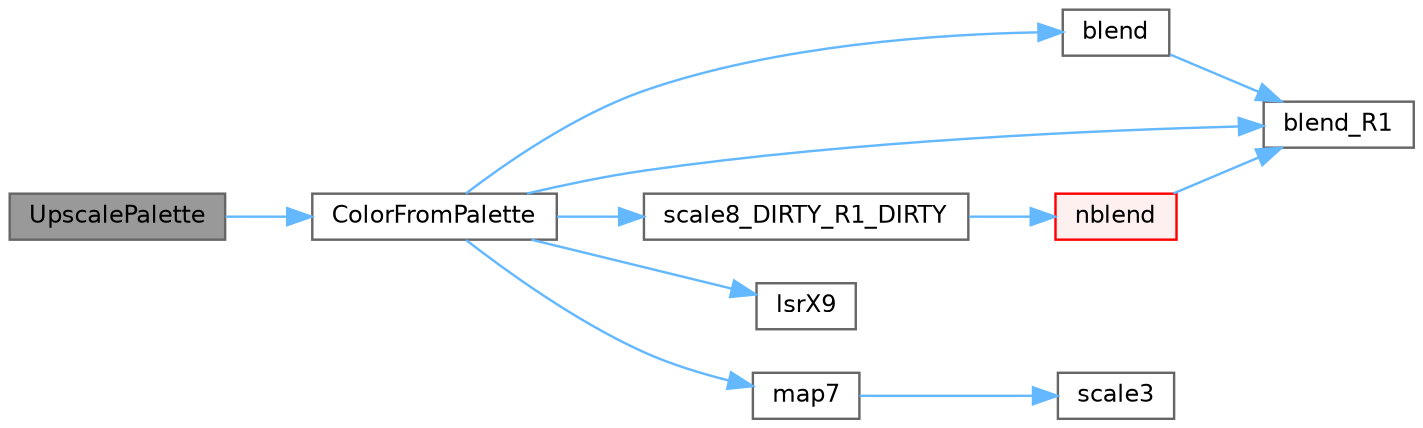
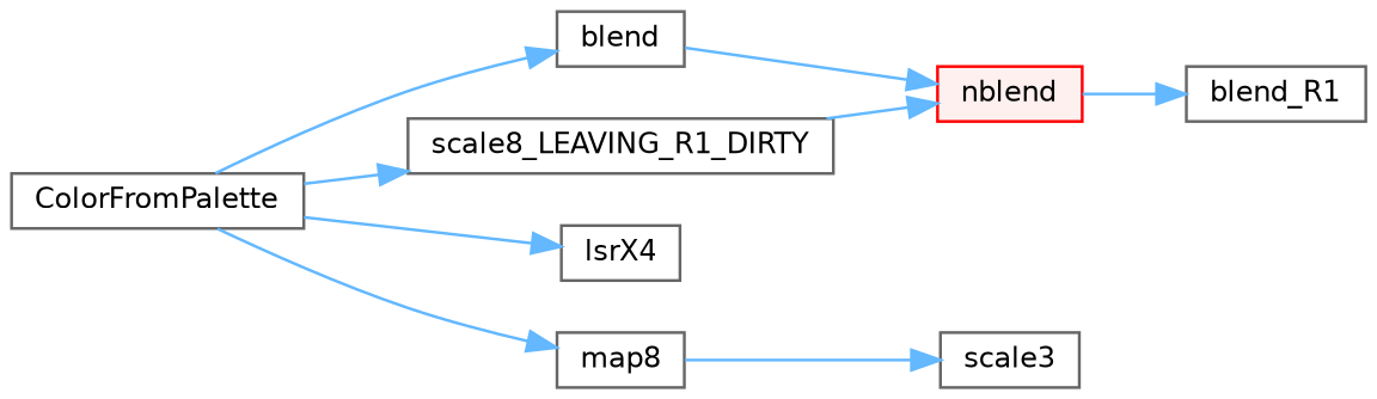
  digraph {
    rankdir=LR
    node [color=grey40 fillcolor=white fontname=Helvetica fontsize=10 shape=box style=filled]
    edge [color=steelblue1 fontname=Helvetica fontsize=10 labelfontname=Helvetica labelfontsize=10 style=solid]
-   n1 [color=gray40 fillcolor=grey60 fontcolor=black height=0.2 label=UpscalePalette width=0.4]
    n2 [height=0.2 label=ColorFromPalette width=0.4]
    n3 [height=0.2 label=blend width=0.4]
    n4 [height=0.2 label=blend_R1 width=0.4]
-   n5 [height=0.2 label=scale8_DIRTY_R1_DIRTY width=0.4]
-   n6 [height=0.2 label=lsrX9 width=0.4]
-   n7 [height=0.2 label=map7 width=0.4]
+   n5 [height=0.2 label=scale8_LEAVING_R1_DIRTY width=0.4]
+   n6 [height=0.2 label=lsrX4 width=0.4]
+   n7 [height=0.2 label=map8 width=0.4]
    n8 [color=red fillcolor="#FFF0F0" height=0.2 label=nblend width=0.4]
    n9 [height=0.2 label=scale3 width=0.4]
-   n1 -> n2
    n2 -> n3
-   n2 -> n4
    n2 -> n5
    n2 -> n6
    n2 -> n7
-   n3 -> n4
+   n3 -> n8
    n5 -> n8
    n7 -> n9
    n8 -> n4
  }
